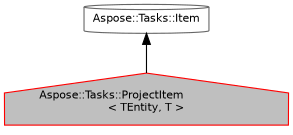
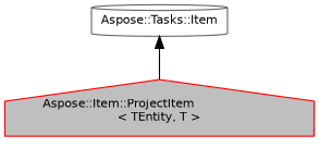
  digraph {
    node [fontname=Helvetica fontsize=10 style=filled]
-   n1 [color=red fillcolor=grey75 fontcolor=black height=0.2 label="Aspose::Tasks::ProjectItem\l\< TEntity, T \>" shape=house width=0.4]
+   n1 [color=red fillcolor=grey75 fontcolor=black height=0.2 label="Aspose::Item::ProjectItem\l\< TEntity, T \>" shape=house width=0.4]
    n2 [color=gray40 fillcolor=white height=0.2 label="Aspose::Tasks::Item" shape=cylinder width=0.4]
    n2 -> n1 [color=black dir=back fontname=Helvetica fontsize=10 labelfontname=Helvetica labelfontsize=10 style=solid]
  }
